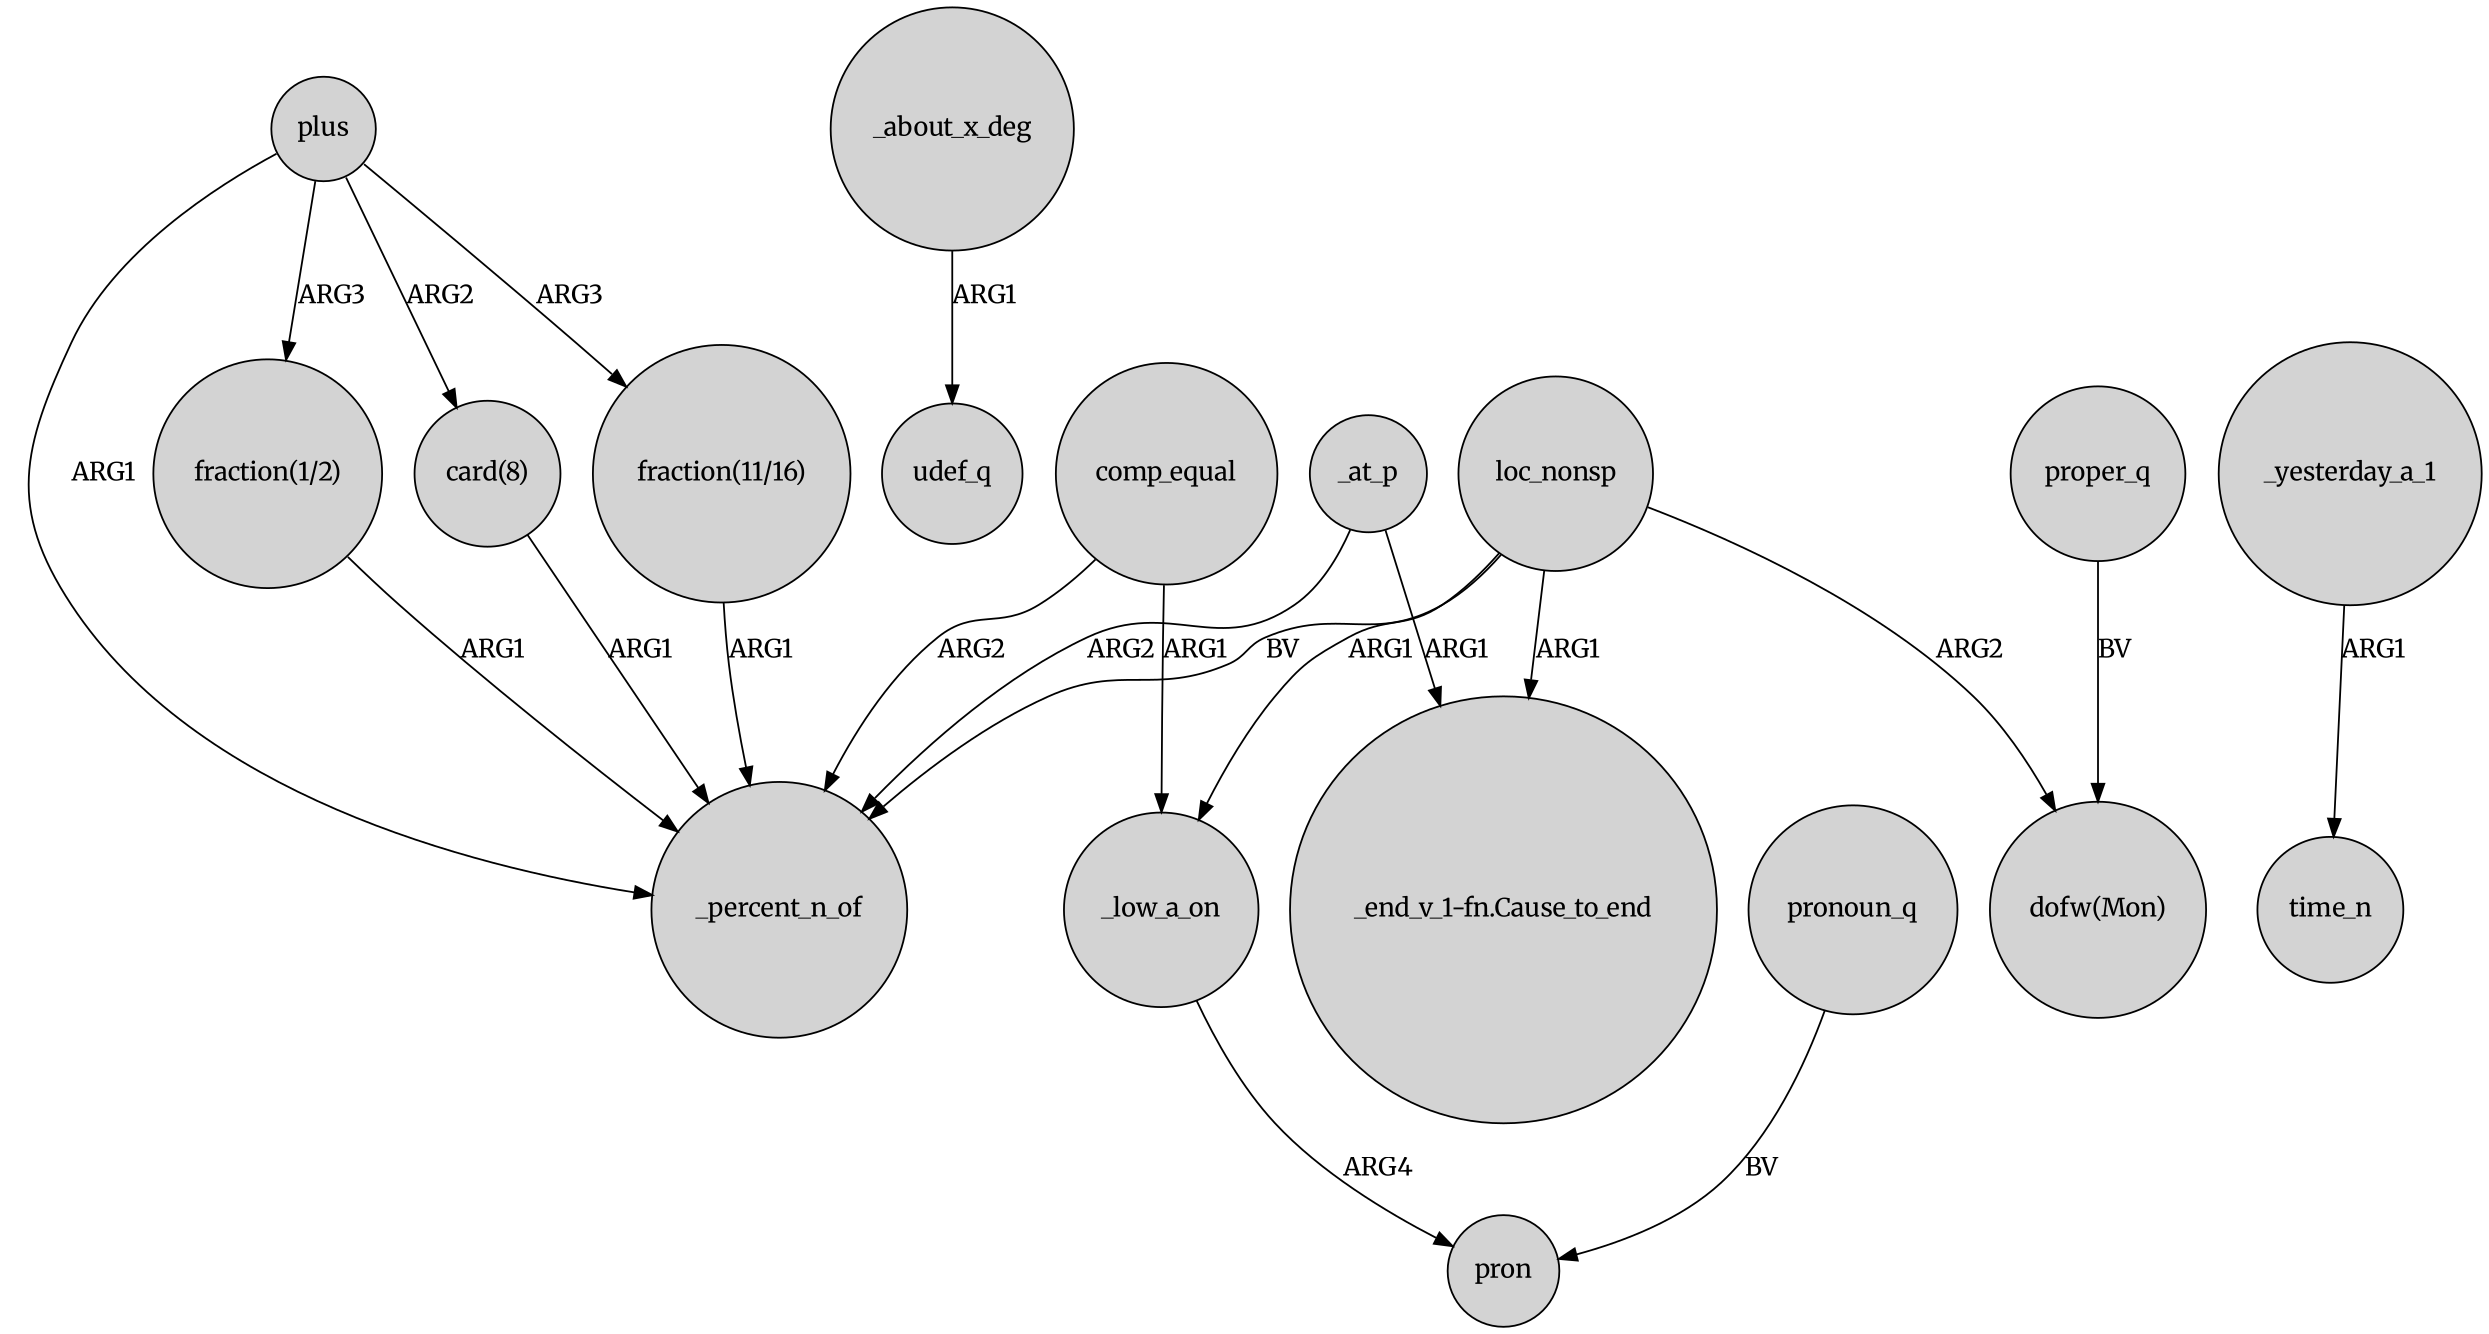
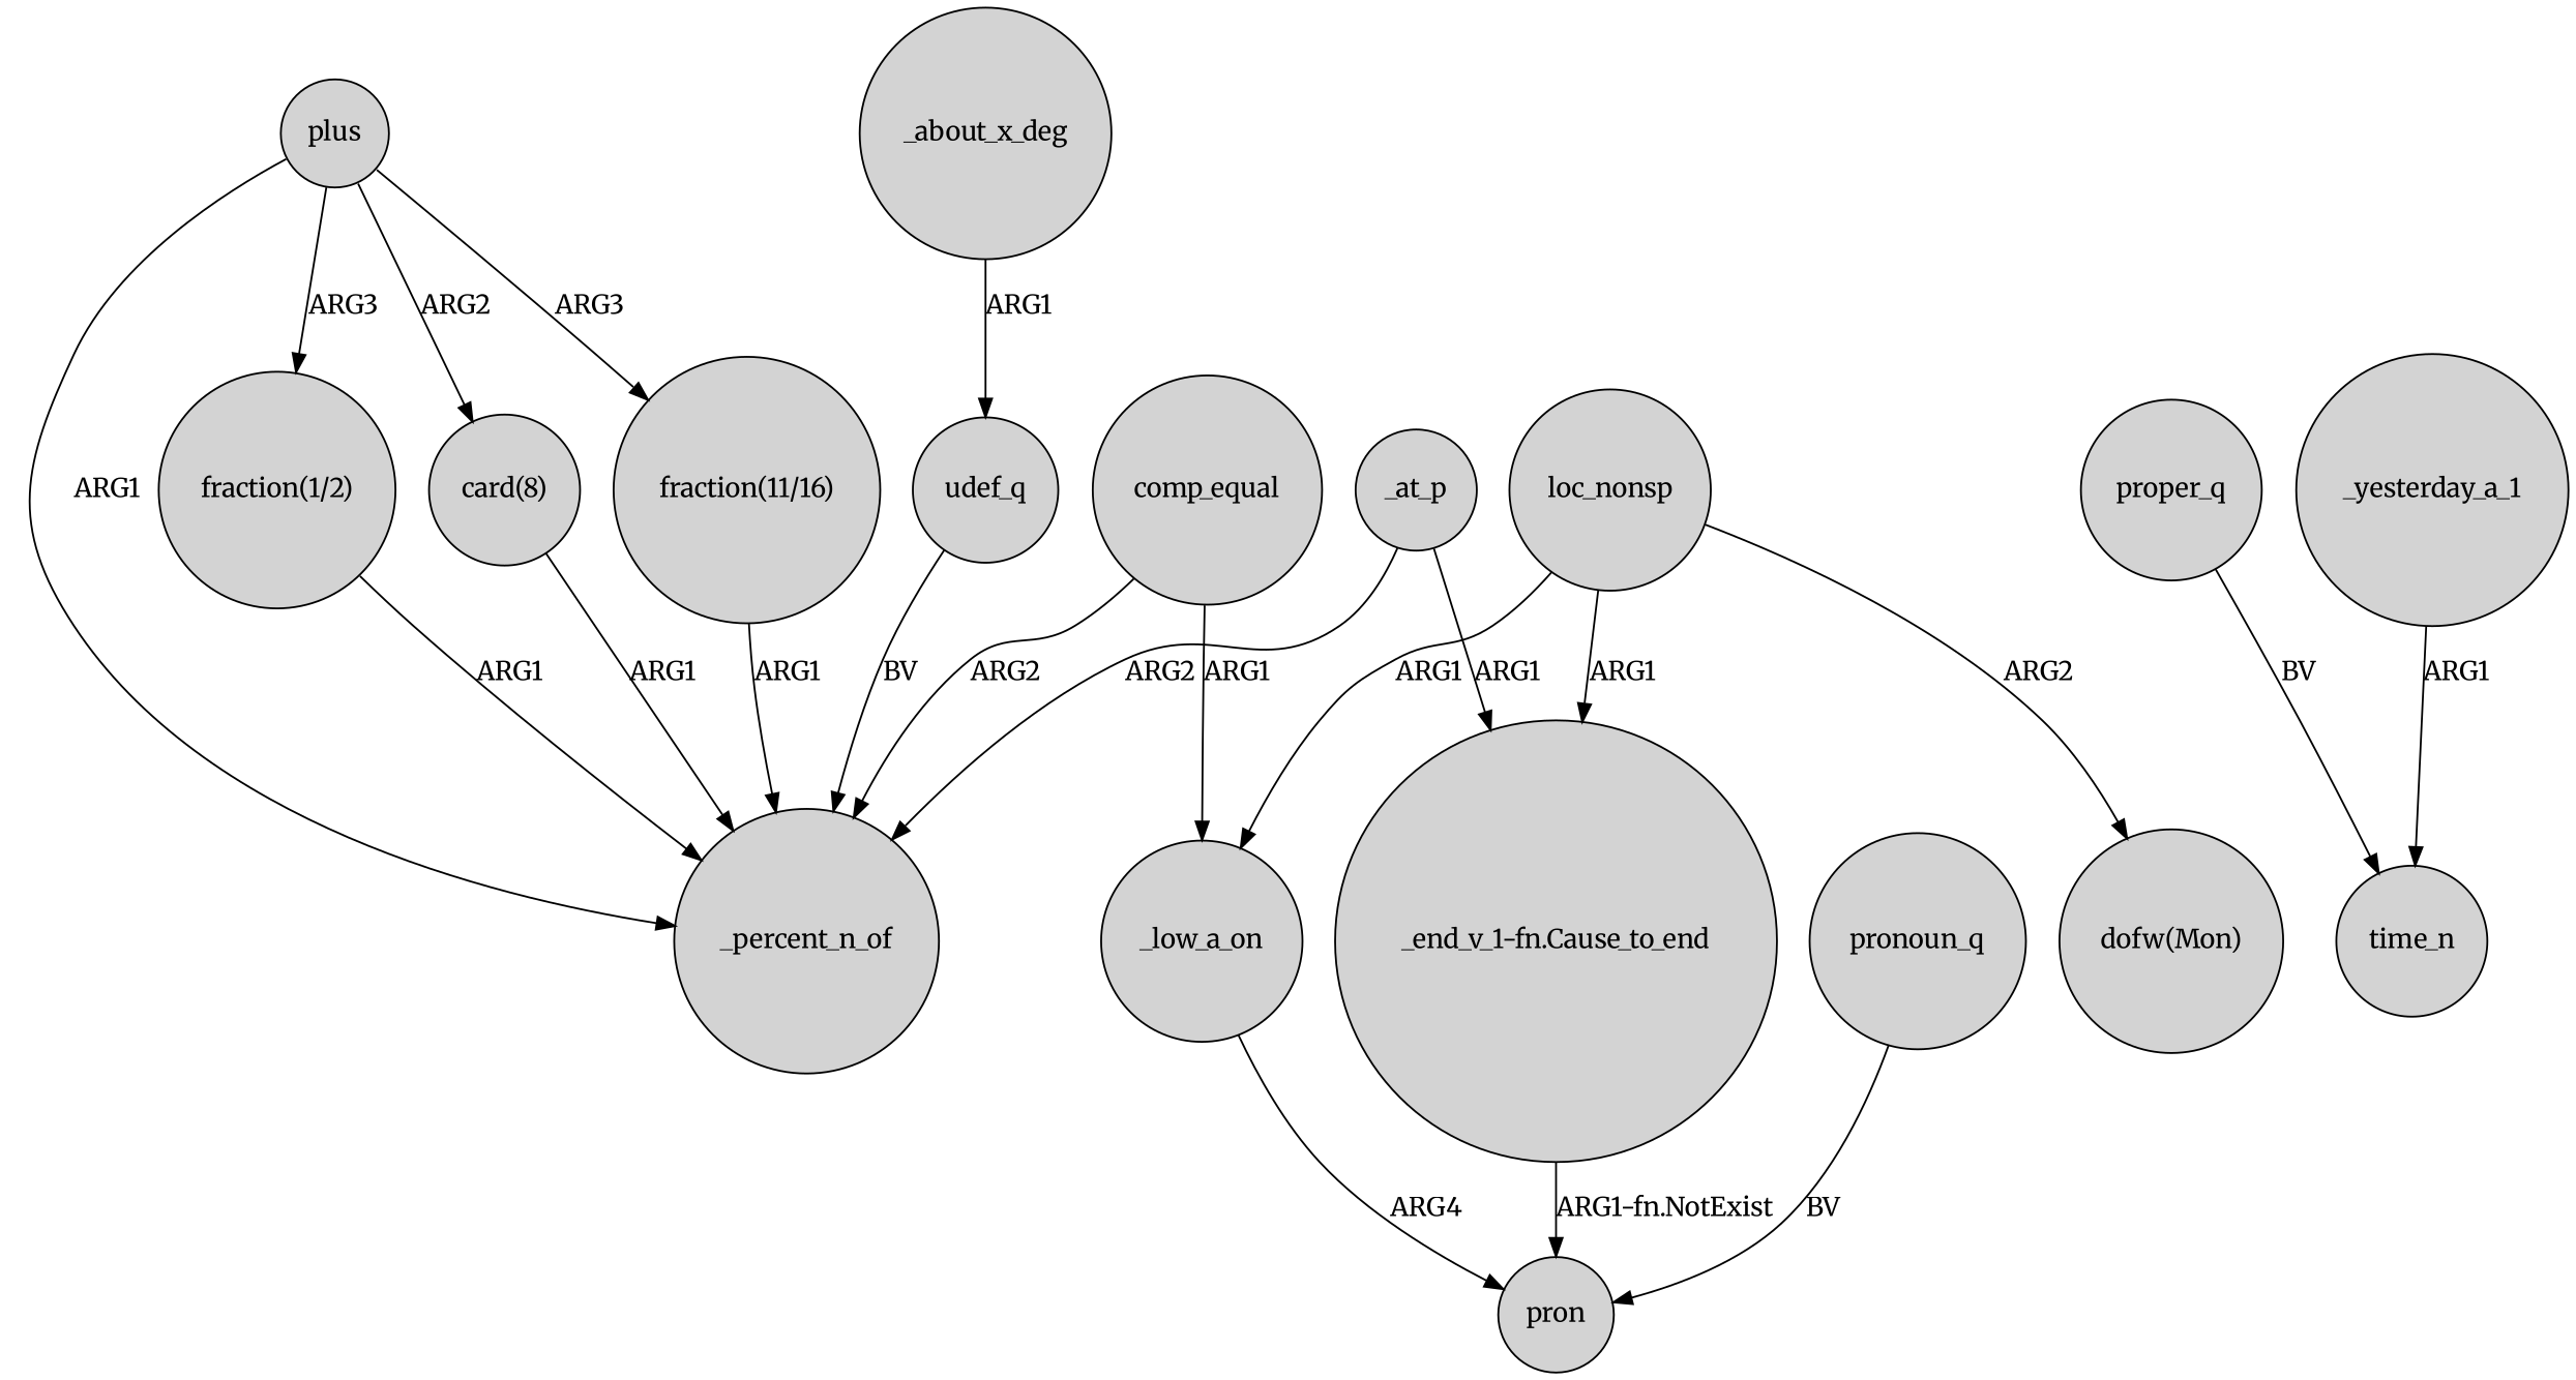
  digraph {
    fontname=Merriweather
    node [fontname=Merriweather shape=circle style=filled]
    edge [fontname=Merriweather]
    plus
    "card(8)"
    _percent_n_of
    "fraction(11/16)"
    "fraction(1/2)"
    _yesterday_a_1
    time_n
    "_end_v_1-fn.Cause_to_end"
    pron
    _about_x_deg
    udef_q
    loc_nonsp
    _low_a_on
    "dofw(Mon)"
    comp_equal
    pronoun_q
    proper_q
    _at_p
    plus -> "card(8)" [label=ARG2]
    plus -> _percent_n_of [label=ARG1]
    plus -> "fraction(11/16)" [label=ARG3]
    plus -> "fraction(1/2)" [label=ARG3]
    "card(8)" -> _percent_n_of [label=ARG1]
    "fraction(11/16)" -> _percent_n_of [label=ARG1]
    "fraction(1/2)" -> _percent_n_of [label=ARG1]
    _yesterday_a_1 -> time_n [label=ARG1]
+   "_end_v_1-fn.Cause_to_end" -> pron [label="ARG1-fn.NotExist"]
    _about_x_deg -> udef_q [label=ARG1]
-   loc_nonsp -> _percent_n_of [label=BV]
+   udef_q -> _percent_n_of [label=BV]
    loc_nonsp -> "_end_v_1-fn.Cause_to_end" [label=ARG1]
    loc_nonsp -> _low_a_on [label=ARG1]
    loc_nonsp -> "dofw(Mon)" [label=ARG2]
    _low_a_on -> pron [label=ARG4]
    comp_equal -> _percent_n_of [label=ARG2]
    comp_equal -> _low_a_on [label=ARG1]
    pronoun_q -> pron [label=BV]
-   proper_q -> "dofw(Mon)" [label=BV]
+   proper_q -> time_n [label=BV]
    _at_p -> _percent_n_of [label=ARG2]
    _at_p -> "_end_v_1-fn.Cause_to_end" [label=ARG1]
  }
